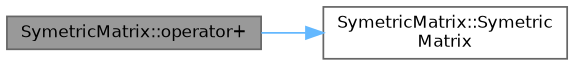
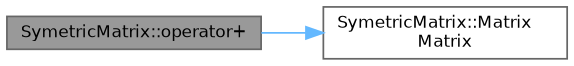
  digraph {
    rankdir=LR
    node [fontname=Helvetica fontsize=10 shape=box style=filled]
    n1 [color=gray40 fillcolor=grey60 fontcolor=black height=0.2 label="SymetricMatrix::operator+" width=0.4]
-   n2 [color=grey40 fillcolor=white height=0.2 label="SymetricMatrix::Symetric\lMatrix" width=0.4]
+   n2 [color=grey40 fillcolor=white height=0.2 label="SymetricMatrix::Matrix\lMatrix" width=0.4]
    n1 -> n2 [color=steelblue1 fontname=Helvetica fontsize=10 labelfontname=Helvetica labelfontsize=10 style=solid]
  }
